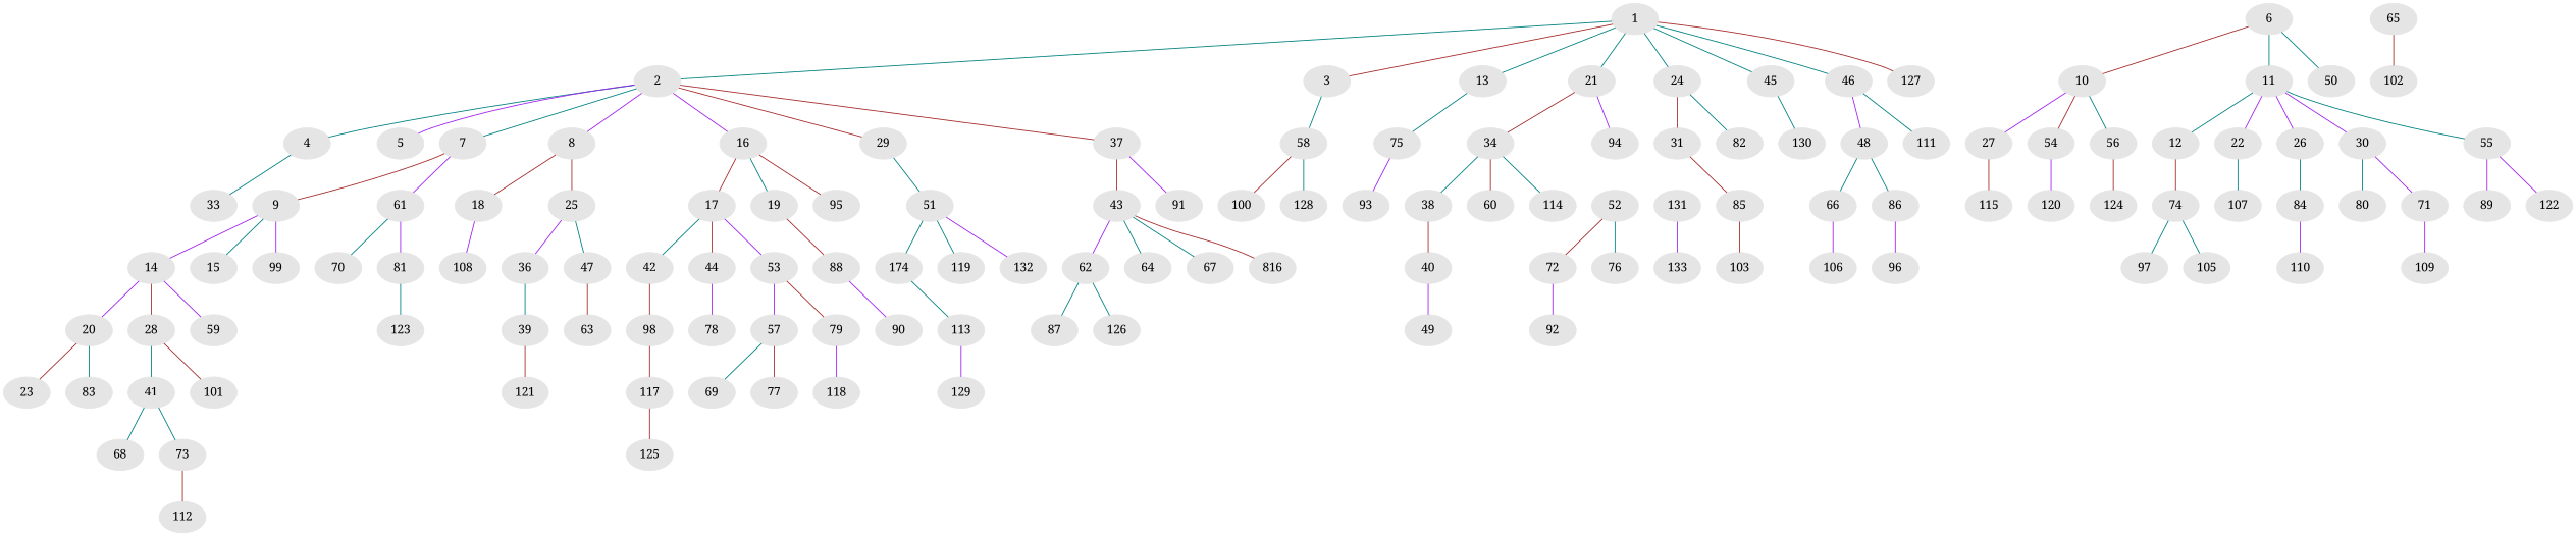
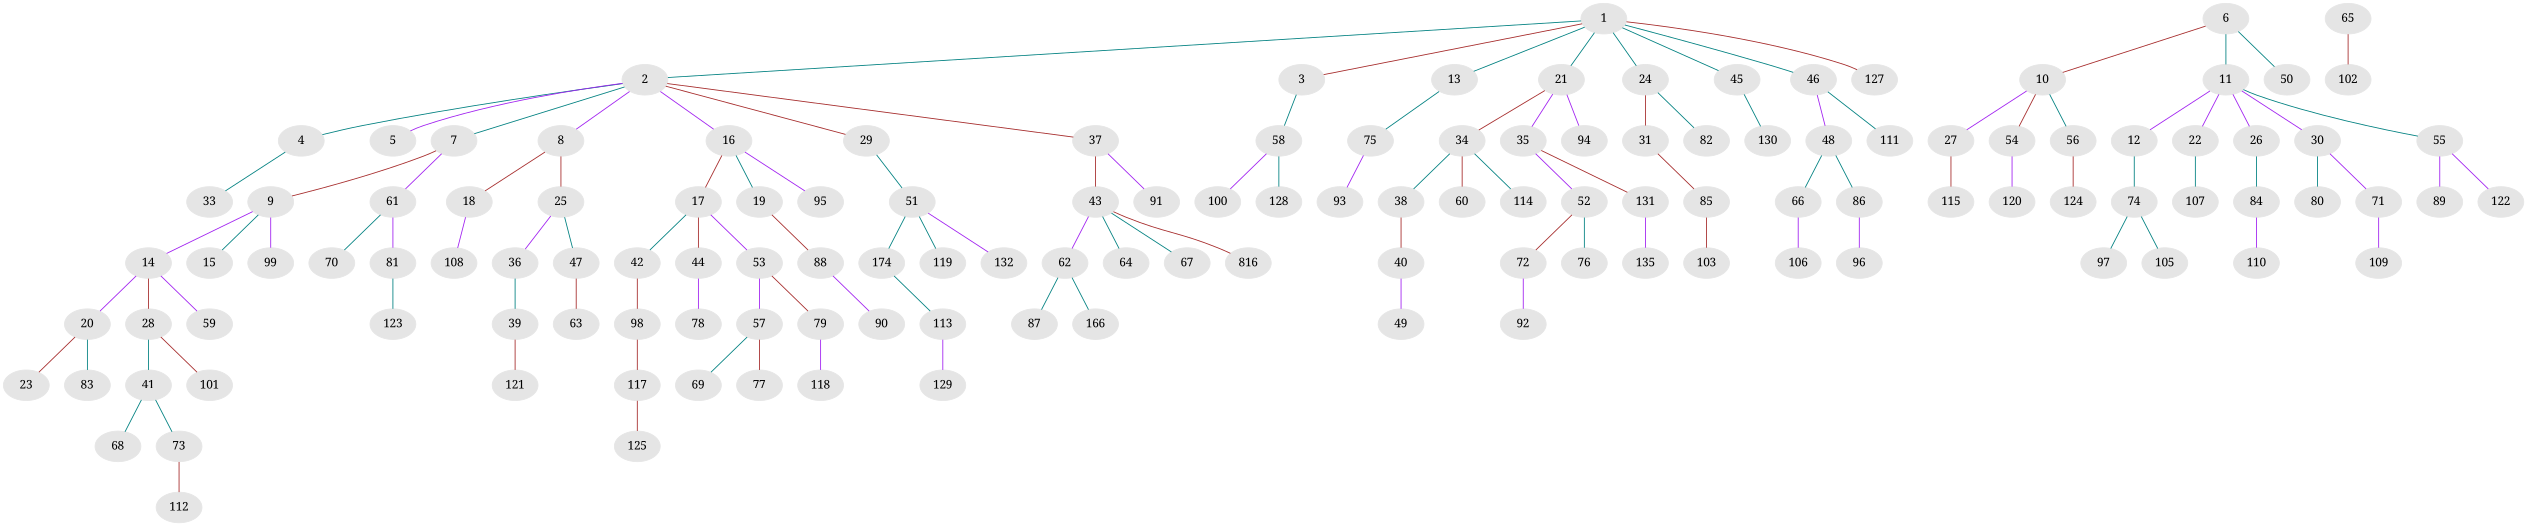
  graph {
    fontname="Noto Serif"
    node [color=gray90 fontname="Noto Serif" style=filled]
    edge [color=teal fontname="Noto Serif"]
    1
    2
    3
    13
    21
    24
    45
    46
    127
    4
    5
    7
    8
    16
    29
    37
    58
    75
    34
+   35
    94
    31
    82
    130
    48
    111
    33
    9
    61
    18
    25
    17
    19
    95
    51
    43
    91
    100
    128
    6
    10
    11
    50
    27
    54
    56
    12
    22
    26
    30
    55
    14
    15
    99
    70
    81
    108
    36
    47
    20
    28
    59
    115
    120
    124
    74
    107
    84
    80
    71
    89
    122
    97
    105
    93
    23
    83
    41
    101
    42
    44
    53
    88
    98
    78
    57
    79
    90
    38
    60
    114
    52
    131
    85
    39
    63
    110
    68
    73
    n100 [label=174]
    119
    132
    103
    40
    72
    76
-   133
+   133 [label=135]
    121
    62
    64
    67
    n112 [label=816]
    49
    112
    65
    102
    117
    87
-   126
+   126 [label=166]
    66
    86
    106
    96
    109
    113
    92
    69
    77
    118
    123
    125
    129
    1 -- 2
    1 -- 3 [color=brown]
    1 -- 13
    1 -- 21
    1 -- 24
    1 -- 45
    1 -- 46
    1 -- 127 [color=brown]
    2 -- 4
    2 -- 5 [color=purple]
    2 -- 7
    2 -- 8 [color=purple]
    2 -- 16 [color=purple]
    2 -- 29 [color=brown]
    2 -- 37 [color=brown]
    3 -- 58
    13 -- 75
    21 -- 34 [color=brown]
+   21 -- 35 [color=purple]
    21 -- 94 [color=purple]
    24 -- 31 [color=brown]
    24 -- 82
    45 -- 130
    46 -- 48 [color=purple]
    46 -- 111
    4 -- 33
    7 -- 9 [color=brown]
    7 -- 61 [color=purple]
    8 -- 18 [color=brown]
    8 -- 25 [color=brown]
    16 -- 17 [color=brown]
    16 -- 19
-   16 -- 95 [color=brown]
+   16 -- 95 [color=purple]
    29 -- 51
    37 -- 43 [color=brown]
    37 -- 91 [color=purple]
-   58 -- 100 [color=brown]
+   58 -- 100 [color=purple]
    58 -- 128
    75 -- 93 [color=purple]
    34 -- 38
    34 -- 60 [color=brown]
    34 -- 114
+   35 -- 52 [color=purple]
+   35 -- 131 [color=brown]
    31 -- 85 [color=brown]
    48 -- 66
    48 -- 86
    9 -- 14 [color=purple]
    9 -- 15
    9 -- 99 [color=purple]
    61 -- 70
    61 -- 81 [color=purple]
    18 -- 108 [color=purple]
    25 -- 36 [color=purple]
    25 -- 47
    17 -- 42
    17 -- 44 [color=brown]
    17 -- 53 [color=purple]
    19 -- 88 [color=brown]
    51 -- n100
    51 -- 119
    51 -- 132 [color=purple]
    43 -- 62 [color=purple]
    43 -- 64
    43 -- 67
    43 -- n112 [color=brown]
    6 -- 10 [color=brown]
    6 -- 11
    6 -- 50
    10 -- 27 [color=purple]
    10 -- 54 [color=brown]
    10 -- 56
-   11 -- 12
+   11 -- 12 [color=purple]
    11 -- 22 [color=purple]
    11 -- 26 [color=purple]
    11 -- 30 [color=purple]
    11 -- 55
    27 -- 115 [color=brown]
    54 -- 120 [color=purple]
    56 -- 124 [color=brown]
-   12 -- 74 [color=brown]
+   12 -- 74
    22 -- 107
    26 -- 84
    30 -- 80
    30 -- 71 [color=purple]
    55 -- 89 [color=purple]
    55 -- 122 [color=purple]
    14 -- 20 [color=purple]
    14 -- 28 [color=brown]
    14 -- 59 [color=purple]
    81 -- 123
    36 -- 39
    47 -- 63 [color=brown]
    20 -- 23 [color=brown]
    20 -- 83
    28 -- 41
    28 -- 101 [color=brown]
    74 -- 97
    74 -- 105
    84 -- 110 [color=purple]
    71 -- 109 [color=purple]
    41 -- 68
    41 -- 73
    42 -- 98 [color=brown]
    44 -- 78 [color=purple]
    53 -- 57 [color=purple]
    53 -- 79 [color=brown]
    88 -- 90 [color=purple]
    98 -- 117 [color=brown]
    57 -- 69
    57 -- 77 [color=brown]
    79 -- 118 [color=purple]
    38 -- 40 [color=brown]
    52 -- 72 [color=brown]
    52 -- 76
    131 -- 133 [color=purple]
    85 -- 103 [color=brown]
    39 -- 121 [color=brown]
    73 -- 112 [color=brown]
    n100 -- 113
    40 -- 49 [color=purple]
    72 -- 92 [color=purple]
    62 -- 87
    62 -- 126
    65 -- 102 [color=brown]
    117 -- 125 [color=brown]
    66 -- 106 [color=purple]
    86 -- 96 [color=purple]
    113 -- 129 [color=purple]
  }
